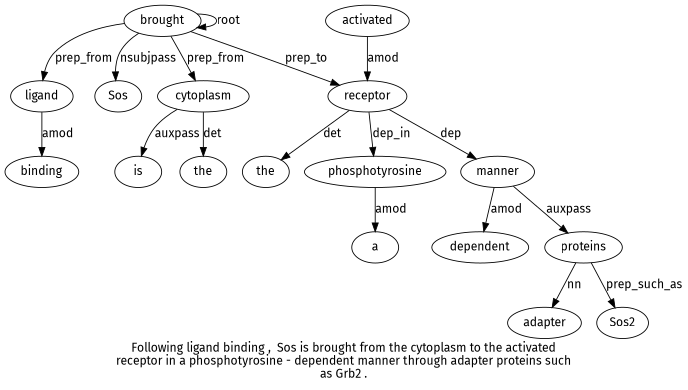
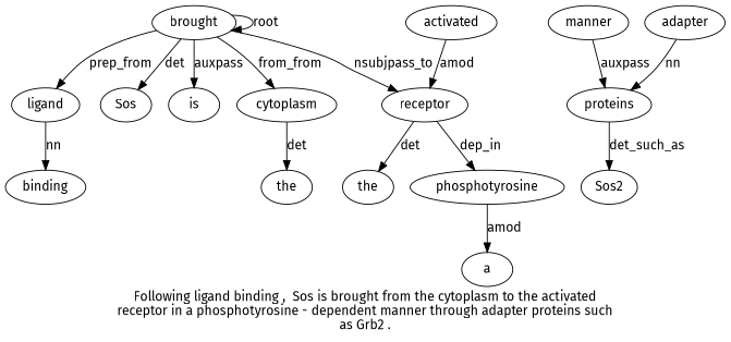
  digraph {
    fontname="Fira Sans"
    label="Following ligand binding ,  Sos is brought from the cytoplasm to the activated\nreceptor in a phosphotyrosine - dependent manner through adapter proteins such\nas Grb2 ."
    node [fillcolor=white fontname="Fira Sans" style=filled]
    edge [fontname="Fira Sans"]
    n1 [label=brought]
    n2 [label=ligand]
    n3 [label=Sos]
    n4 [label=is]
    n5 [label=cytoplasm]
    n6 [label=receptor]
    n7 [label=binding]
    n8 [label=the]
    n9 [label=the]
    n10 [label=phosphotyrosine]
    n11 [label=manner]
    n12 [label=activated]
    n13 [label=a]
-   n14 [label=dependent]
    n15 [label=proteins]
    n16 [label=adapter]
    n17 [label=Sos2]
    n1 -> n1 [label=root]
    n1 -> n2 [label=prep_from]
-   n1 -> n3 [label=nsubjpass]
-   n5 -> n4 [label=auxpass]
-   n1 -> n5 [label=prep_from]
-   n1 -> n6 [label=prep_to]
-   n2 -> n7 [label=amod]
+   n1 -> n3 [label=det]
+   n1 -> n4 [label=auxpass]
+   n1 -> n5 [label=from_from]
+   n1 -> n6 [label=nsubjpass_to]
+   n2 -> n7 [label=nn]
    n5 -> n8 [label=det]
    n6 -> n9 [label=det]
    n6 -> n10 [label=dep_in]
-   n6 -> n11 [label=dep]
    n10 -> n13 [label=amod]
-   n11 -> n14 [label=amod]
    n11 -> n15 [label=auxpass]
    n12 -> n6 [label=amod]
-   n15 -> n16 [label=nn]
-   n15 -> n17 [label=prep_such_as]
+   n16 -> n15 [label=nn]
+   n15 -> n17 [label=det_such_as]
  }
